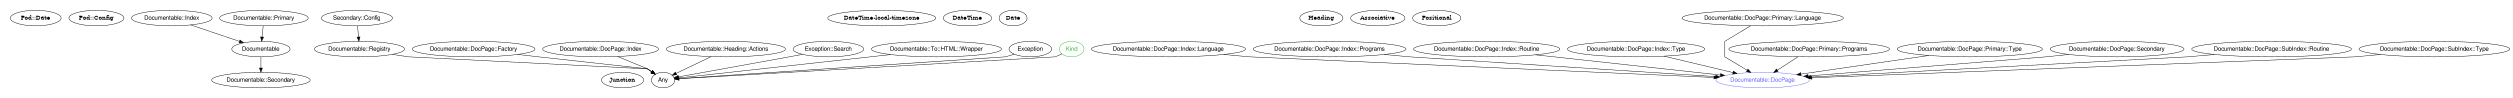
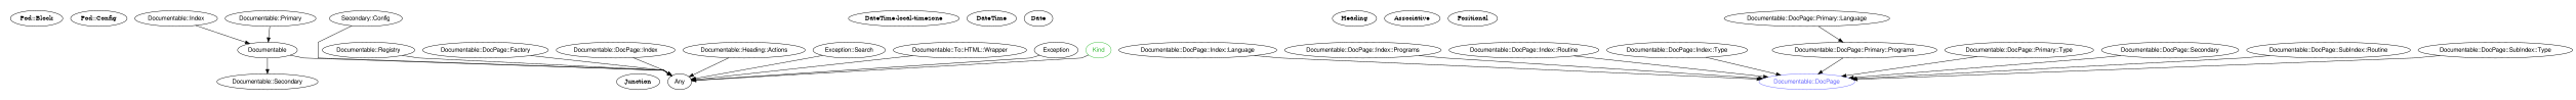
  digraph {
    rankdir=TB
    splines=polyline
    node [color="#000000" fontcolor="#000000" fontname=FreeSans]
    edge [color="#000000"]
    "Pod::Config" [color="" fontcolor="" fontname=""]
-   "Pod::Block" [label="Pod::Date" color="" fontcolor="" fontname=""]
+   "Pod::Block" [color="" fontcolor="" fontname=""]
    Any
    Junction [color="" fontcolor="" fontname=""]
    Date [color="" fontcolor="" fontname=""]
    DateTime [color="" fontcolor="" fontname=""]
    "DateTime-local-timezone" [color="" fontcolor="" fontname=""]
    Positional [color="" fontcolor="" fontname=""]
    Associative [color="" fontcolor="" fontname=""]
    n10 [label=Heading color="" fontcolor="" fontname=""]
    Documentable
    "Documentable::Secondary"
    n13 [label="Secondary::Config"]
    "Documentable::DocPage" [color="#6666FF" fontcolor="#6666FF"]
    "Documentable::DocPage::Factory"
    "Documentable::DocPage::Index"
    "Documentable::DocPage::Index::Language"
    "Documentable::DocPage::Index::Programs"
    "Documentable::DocPage::Index::Routine"
    "Documentable::DocPage::Index::Type"
    "Documentable::DocPage::Primary::Language"
    "Documentable::DocPage::Primary::Programs"
    "Documentable::DocPage::Primary::Type"
    "Documentable::DocPage::Secondary"
    "Documentable::DocPage::SubIndex::Routine"
    "Documentable::DocPage::SubIndex::Type"
    "Documentable::Heading::Actions"
    "Documentable::Index"
    "Documentable::Primary"
    "Documentable::Registry"
    n31 [label="Exception::Search"]
    "Documentable::To::HTML::Wrapper"
    Exception
    Kind [color="#33BB33" fontcolor="#33BB33"]
    subgraph cluster_1 {
      rank=same
      style=invis
      "Pod::Config"
      "Pod::Block"
    }
    subgraph cluster_2 {
      rank=same
      style=invis
      Any
      Junction
    }
    subgraph cluster_3 {
      rank=same
      style=invis
      Date
      DateTime
      "DateTime-local-timezone"
    }
    subgraph cluster_4 {
      rank=same
      style=invis
      Positional
      Associative
      n10
    }
+   Documentable -> Any
    Documentable -> "Documentable::Secondary"
-   n13 -> "Documentable::Registry"
+   n13 -> Any
    "Documentable::DocPage::Factory" -> Any
    "Documentable::DocPage::Index" -> Any
    "Documentable::DocPage::Index::Language" -> "Documentable::DocPage"
    "Documentable::DocPage::Index::Programs" -> "Documentable::DocPage"
    "Documentable::DocPage::Index::Routine" -> "Documentable::DocPage"
    "Documentable::DocPage::Index::Type" -> "Documentable::DocPage"
-   "Documentable::DocPage::Primary::Language" -> "Documentable::DocPage"
+   "Documentable::DocPage::Primary::Language" -> "Documentable::DocPage::Primary::Programs"
    "Documentable::DocPage::Primary::Programs" -> "Documentable::DocPage"
    "Documentable::DocPage::Primary::Type" -> "Documentable::DocPage"
    "Documentable::DocPage::Secondary" -> "Documentable::DocPage"
    "Documentable::DocPage::SubIndex::Routine" -> "Documentable::DocPage"
    "Documentable::DocPage::SubIndex::Type" -> "Documentable::DocPage"
    "Documentable::Heading::Actions" -> Any
    "Documentable::Index" -> Documentable
    "Documentable::Primary" -> Documentable
    "Documentable::Registry" -> Any
    n31 -> Any
    "Documentable::To::HTML::Wrapper" -> Any
    Exception -> Any
    Kind -> Any
  }
